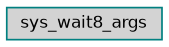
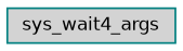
  digraph {
    rankdir=LR
-   n1 [color=teal fillcolor=lightgrey fontname=Helvetica fontsize=10 height=0.2 label=sys_wait8_args shape=record style=filled width=0.4]
+   n1 [color=teal fillcolor=lightgrey fontname=Helvetica fontsize=10 height=0.2 label=sys_wait4_args shape=record style=filled width=0.4]
  }
